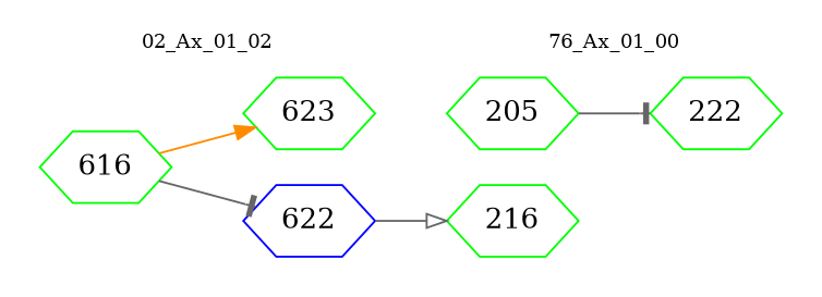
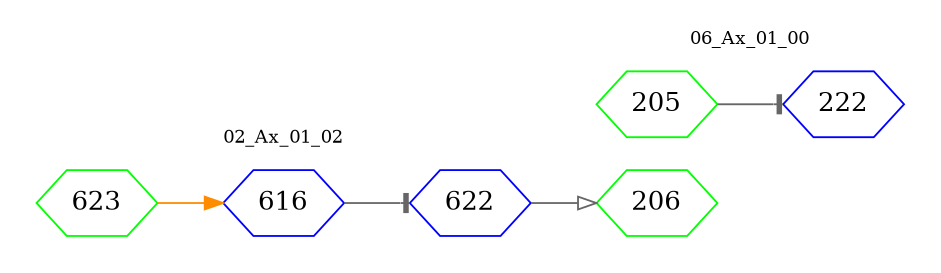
  digraph {
    rankdir=LR
    node [color=green shape=hexagon]
    edge [arrowhead=tee color=gray40]
    n1 [label=205]
-   n2 [label=222]
-   n3 [label=216]
-   n4 [label=616]
+   n2 [color=blue label=222]
+   n3 [label=206]
+   n4 [color=blue label=616]
    n5 [color=blue label=622]
    n6 [label=623]
    subgraph cluster_1 {
      color=white
      fontsize=10
-     label="76_Ax_01_00"
+     label="06_Ax_01_00"
      n1
      n2
      n3
    }
    subgraph cluster_2 {
      color=white
      fontsize=10
      label="02_Ax_01_02"
      n4
      n5
      n6
    }
    n1 -> n2
    n4 -> n5
-   n4 -> n6 [arrowhead=normal color=darkorange]
+   n6 -> n4 [arrowhead=normal color=darkorange]
    n5 -> n3 [arrowhead=onormal]
  }
